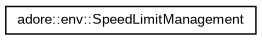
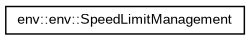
  digraph {
    rankdir=LR
    fontname="Liberation Sans"
-   n1 [color=black fillcolor=white fontname="Liberation Sans" fontsize=10 height=0.2 label="adore::env::SpeedLimitManagement" shape=record style=filled width=0.4]
+   n1 [color=black fillcolor=white fontname="Liberation Sans" fontsize=10 height=0.2 label="env::env::SpeedLimitManagement" shape=record style=filled width=0.4]
  }
